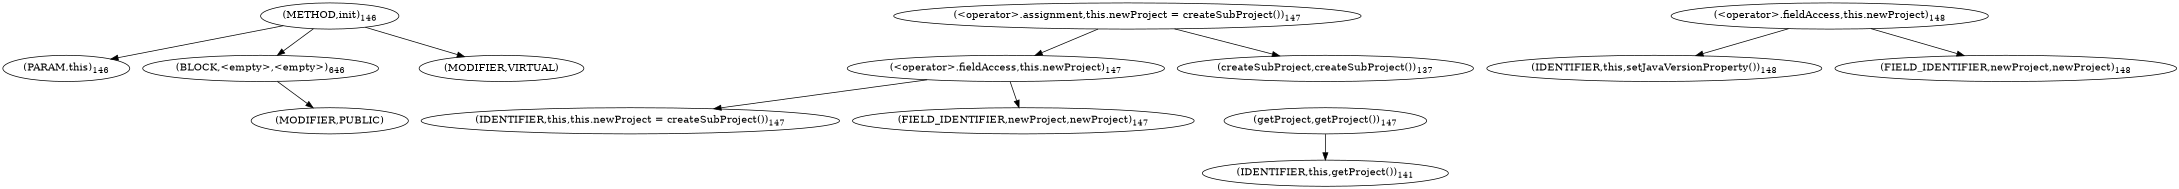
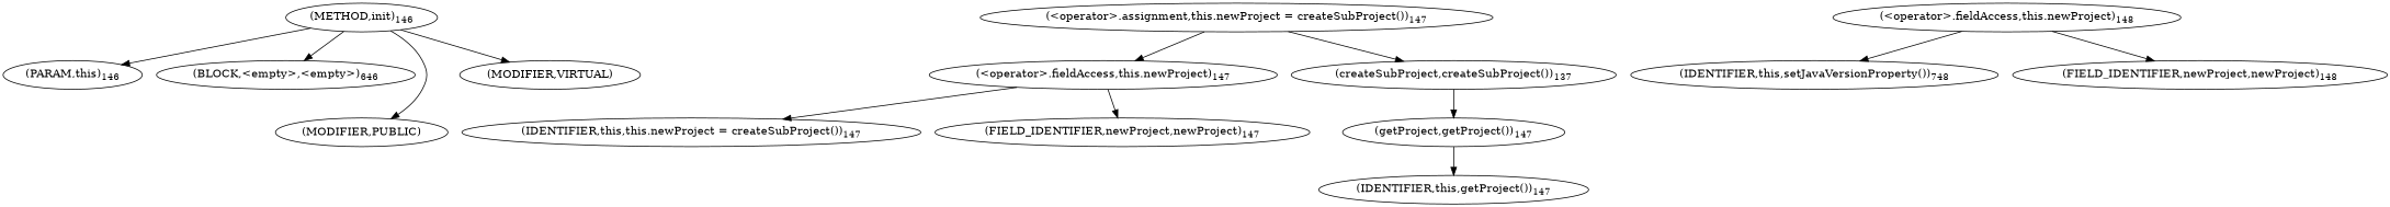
  digraph {
    n1 [label=<(METHOD,init)<SUB>146</SUB>>]
    n2 [label=<(PARAM,this)<SUB>146</SUB>>]
    n3 [label=<(BLOCK,&lt;empty&gt;,&lt;empty&gt;)<SUB>646</SUB>>]
    n4 [label=<(MODIFIER,PUBLIC)>]
    n5 [label=<(MODIFIER,VIRTUAL)>]
    n6 [label=<(&lt;operator&gt;.assignment,this.newProject = createSubProject())<SUB>147</SUB>>]
    n7 [label=<(&lt;operator&gt;.fieldAccess,this.newProject)<SUB>147</SUB>>]
    n8 [label=<(createSubProject,createSubProject())<SUB>137</SUB>>]
    n9 [label=<(IDENTIFIER,this,this.newProject = createSubProject())<SUB>147</SUB>>]
    n10 [label=<(FIELD_IDENTIFIER,newProject,newProject)<SUB>147</SUB>>]
    n11 [label=<(getProject,getProject())<SUB>147</SUB>>]
-   n12 [label=<(IDENTIFIER,this,getProject())<SUB>141</SUB>>]
+   n12 [label=<(IDENTIFIER,this,getProject())<SUB>147</SUB>>]
    n13 [label=<(&lt;operator&gt;.fieldAccess,this.newProject)<SUB>148</SUB>>]
-   n14 [label=<(IDENTIFIER,this,setJavaVersionProperty())<SUB>148</SUB>>]
+   n14 [label=<(IDENTIFIER,this,setJavaVersionProperty())<SUB>748</SUB>>]
    n15 [label=<(FIELD_IDENTIFIER,newProject,newProject)<SUB>148</SUB>>]
    n1 -> n2
    n1 -> n3
-   n3 -> n4
+   n1 -> n4
    n1 -> n5
    n6 -> n7
    n6 -> n8
    n7 -> n9
    n7 -> n10
+   n8 -> n11
    n11 -> n12
    n13 -> n14
    n13 -> n15
  }
